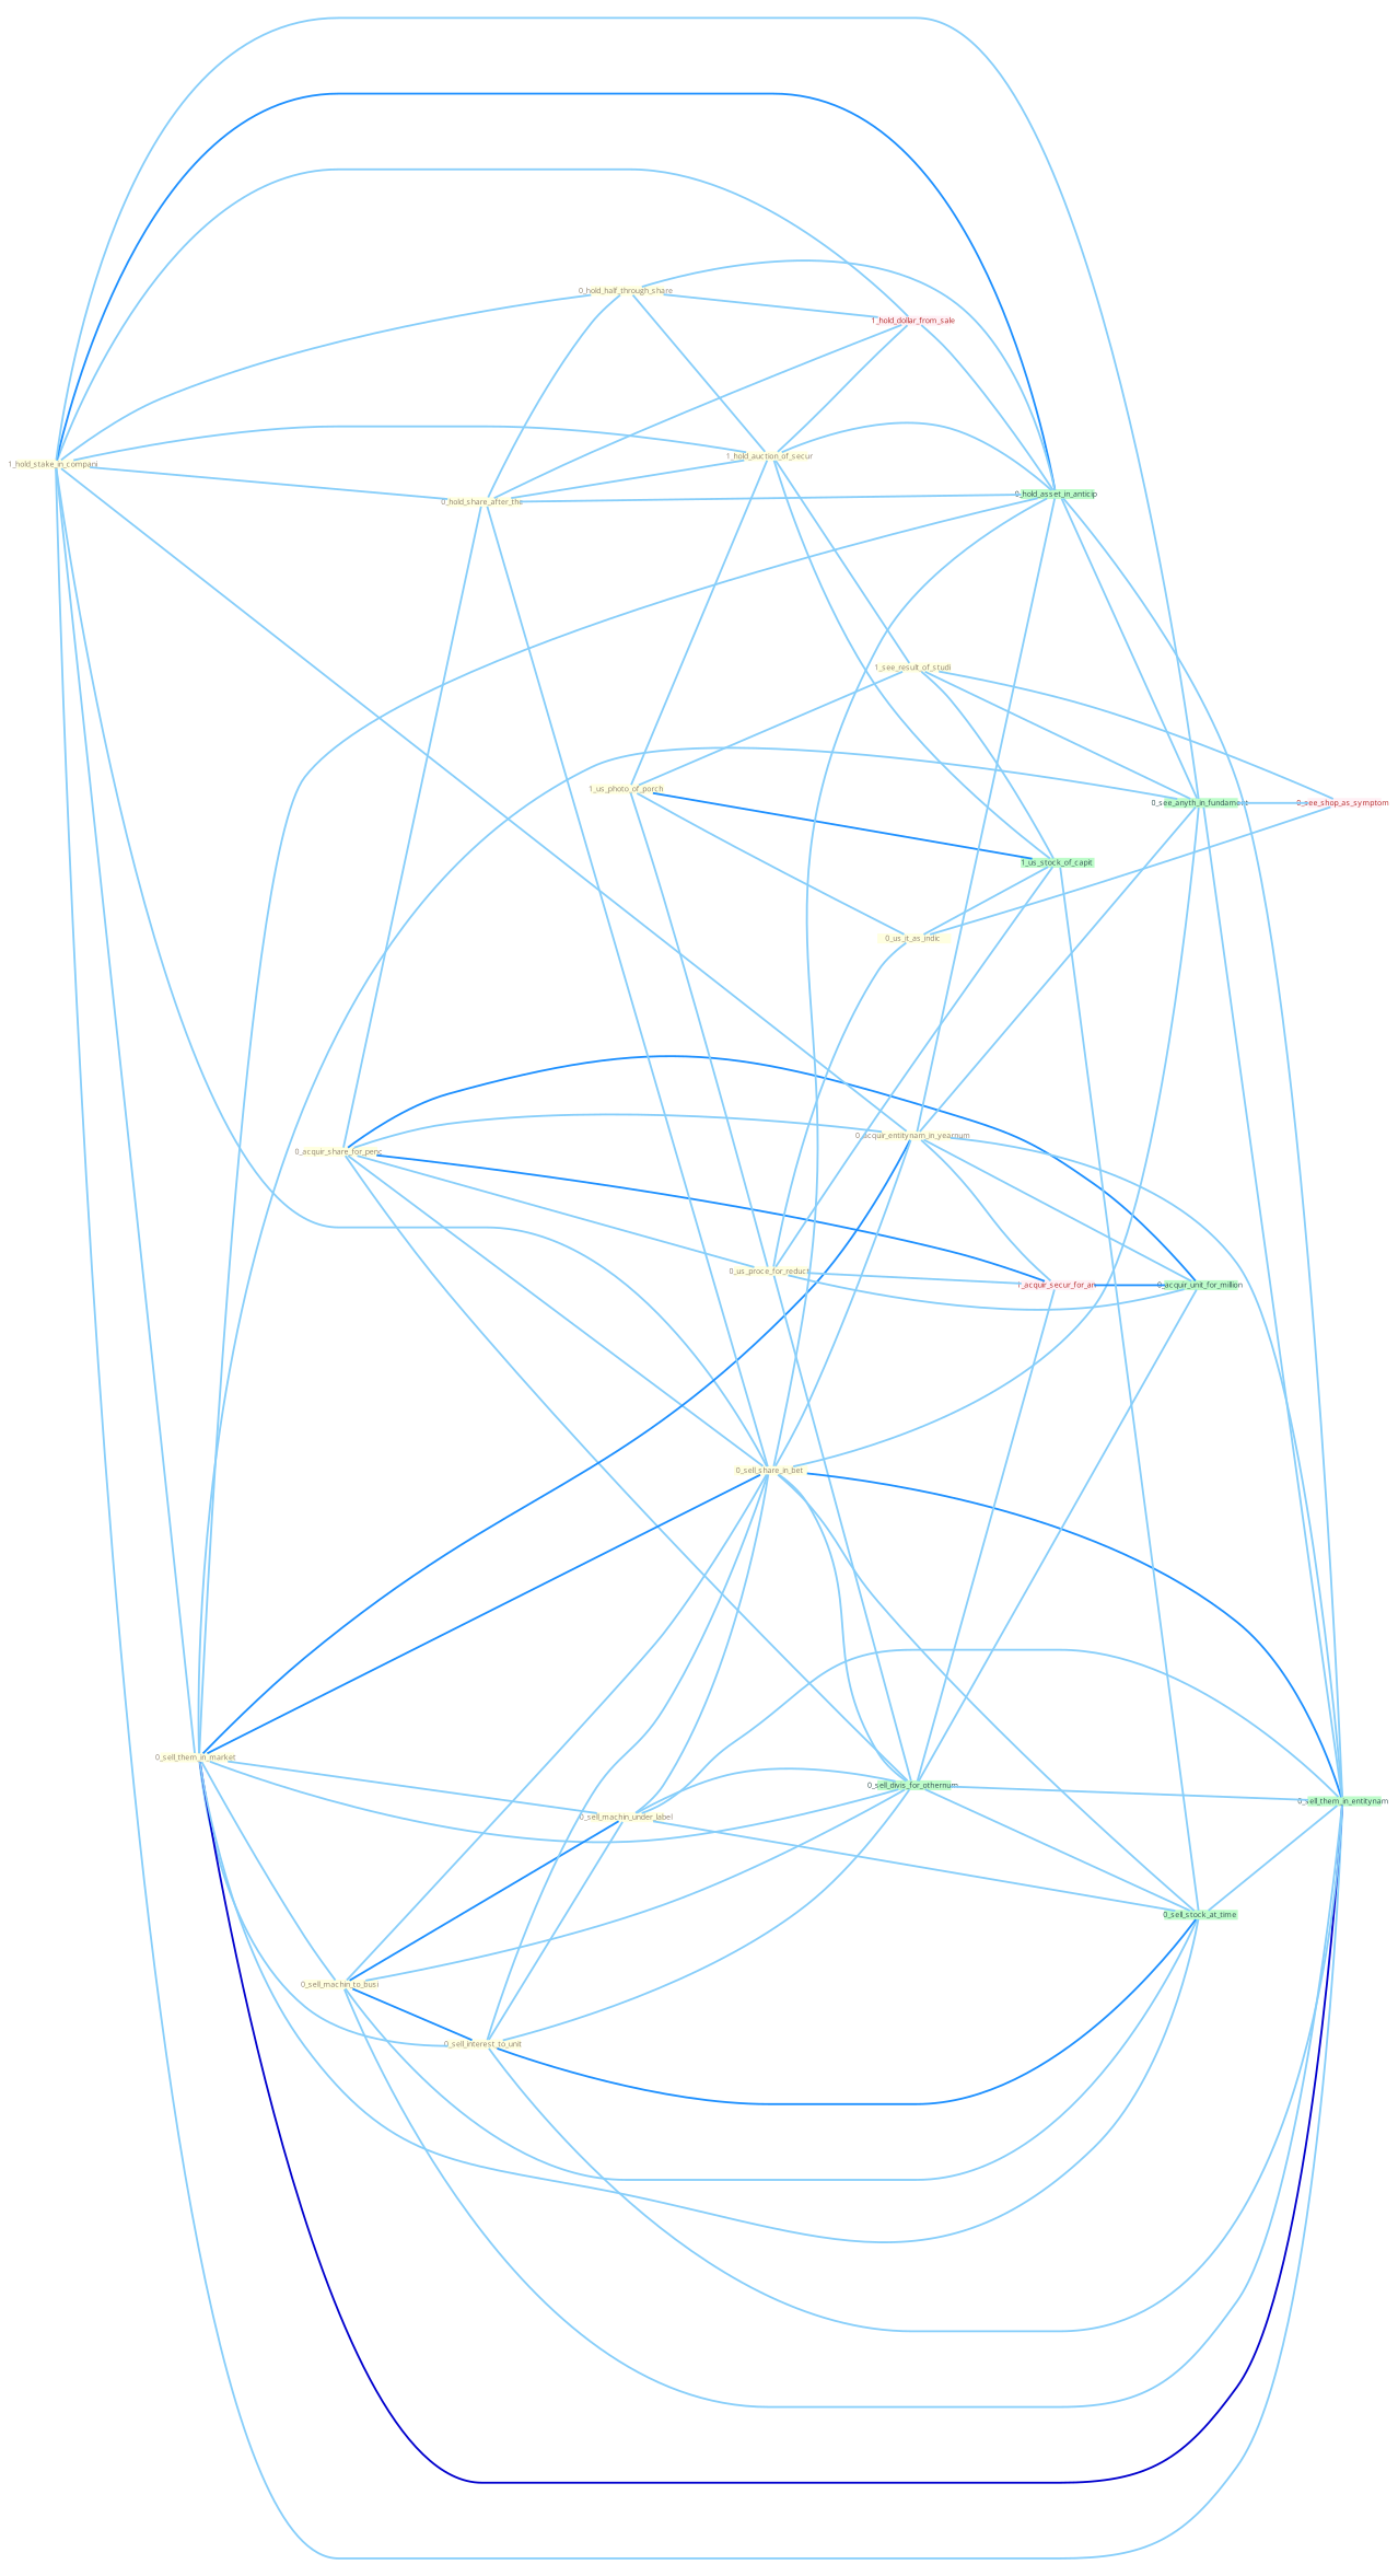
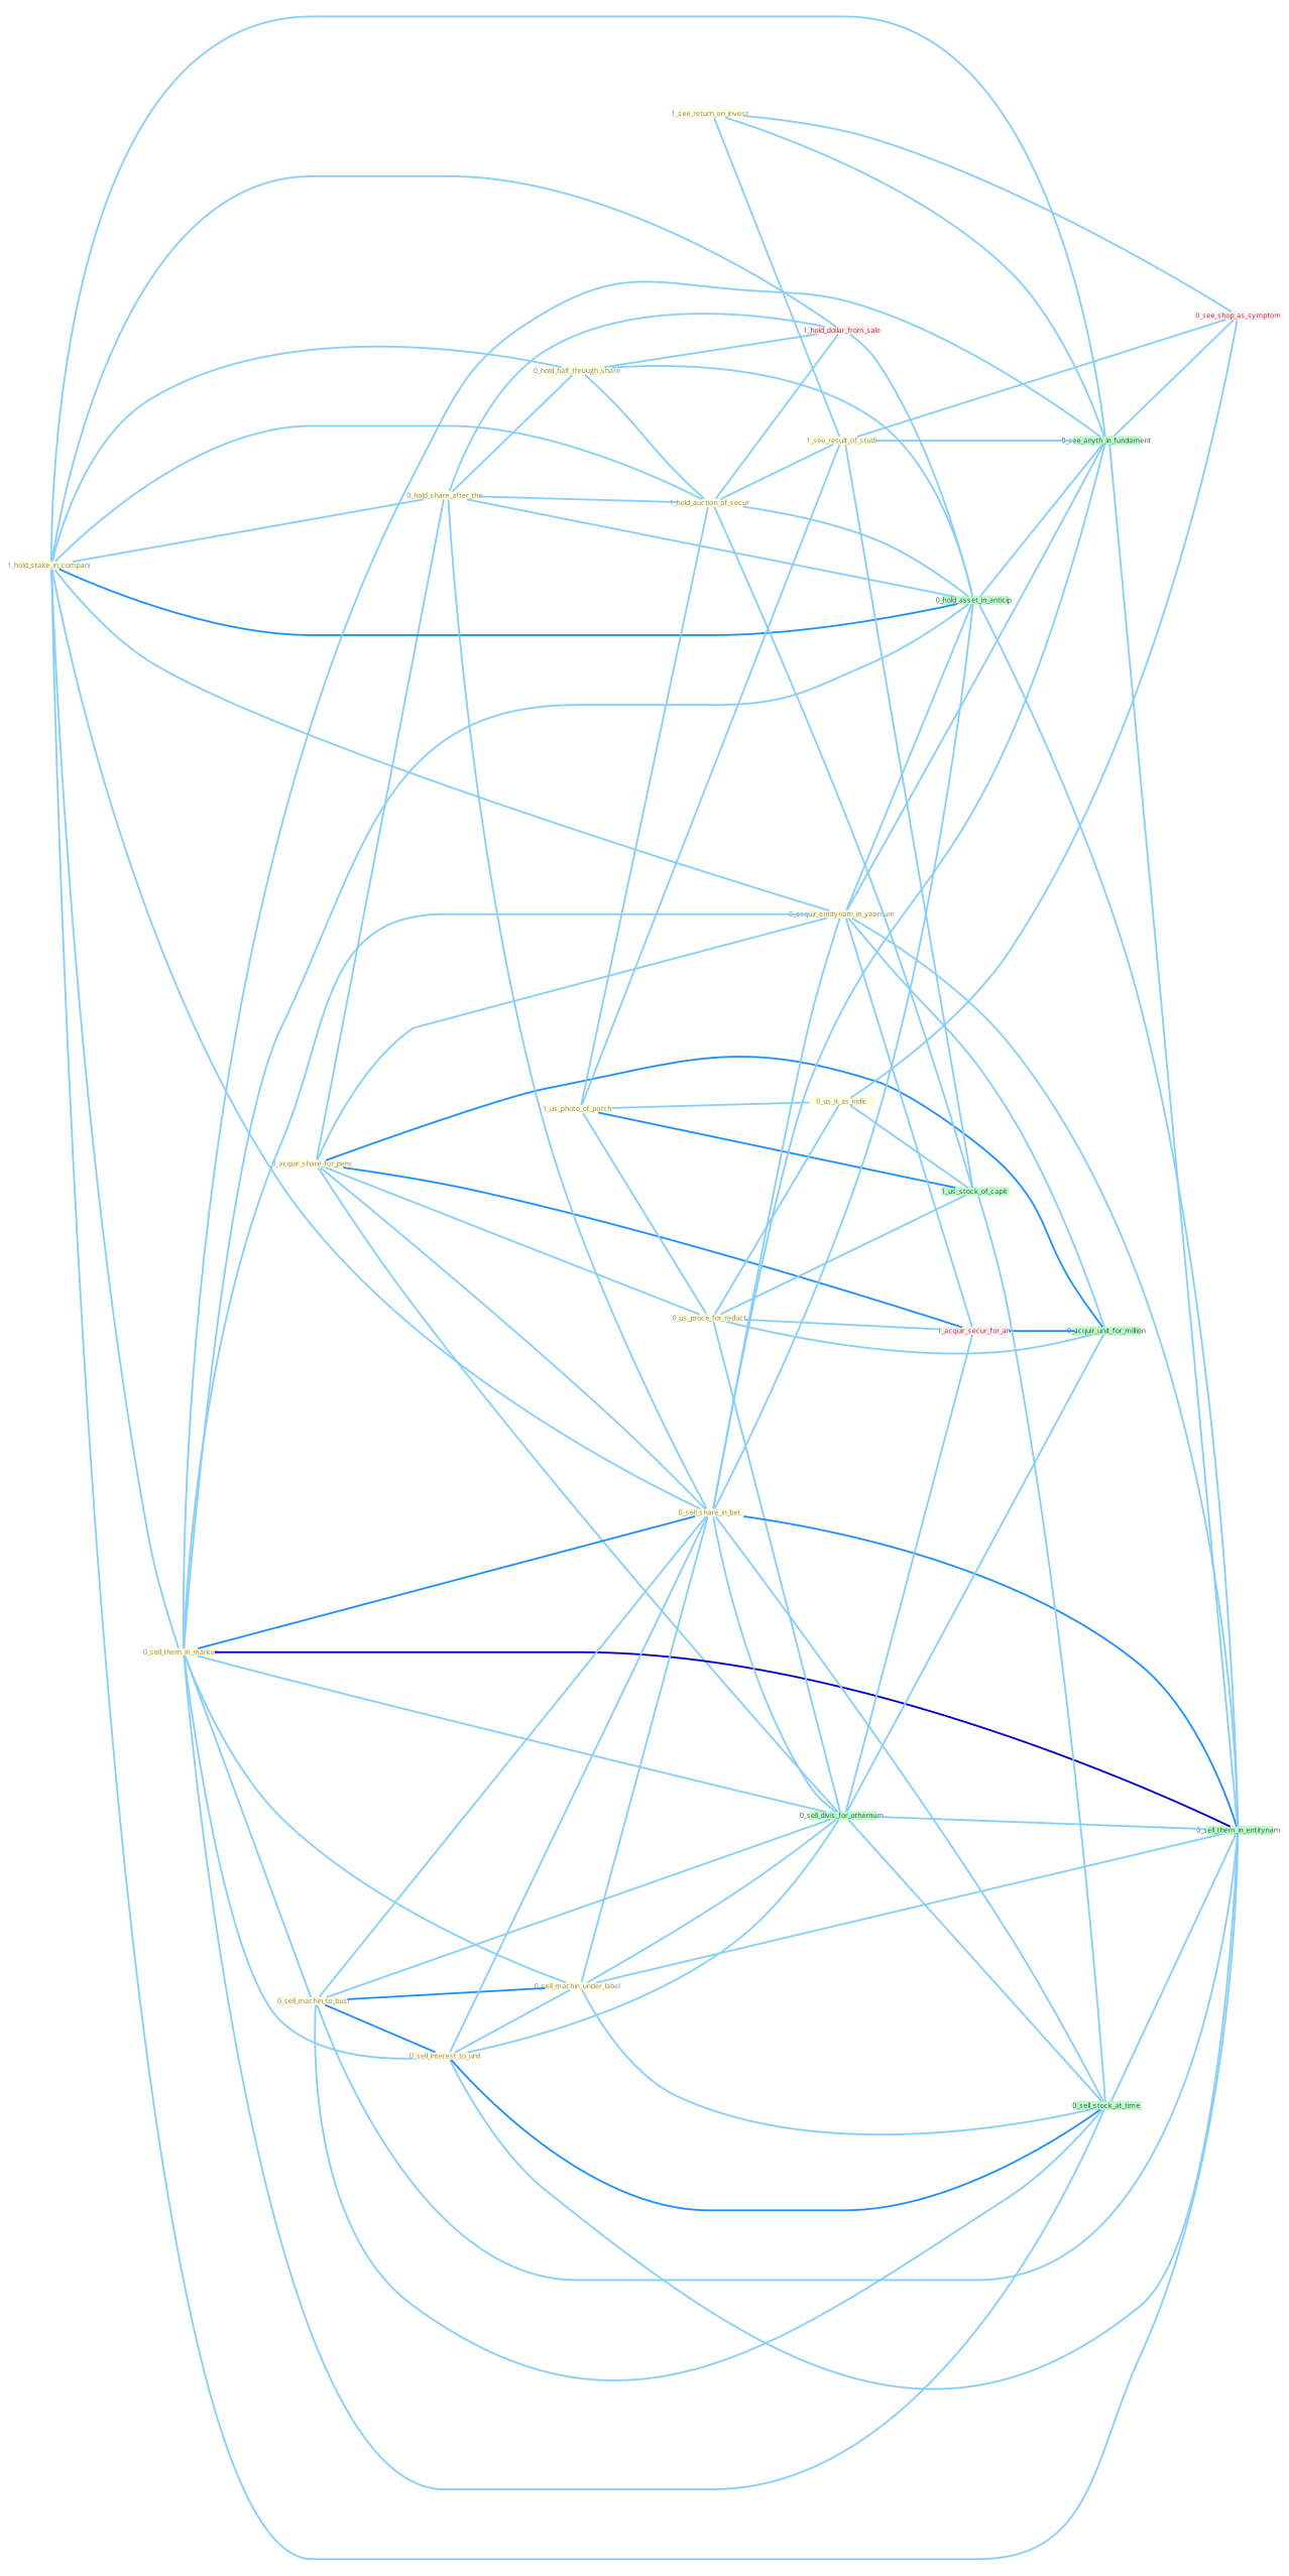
  graph {
    fontname="Open Sans"
    rankdir=LR
    node [color="#ffffe0" fixedsize=true fontcolor="#8b7d6b" fontname="Open Sans" fontsize=4 shape=polygon style=filled]
    edge [color="#87cefa" fontname="Open Sans" w=1]
    "0_acquir_share_for_penc " [height=.06 width=.5]
    "1_hold_stake_in_compani " [height=.06 width=.5]
    "0_sell_them_in_market " [height=.06 width=.5]
+   "1_see_return_on_invest " [height=.06 width=.5]
    "0_sell_machin_to_busi " [height=.06 width=.5]
    "1_us_photo_of_porch " [height=.06 width=.5]
    "0_sell_interest_to_unit " [height=.06 width=.5]
    "0_us_proce_for_reduct " [height=.06 width=.5]
    "0_sell_machin_under_label " [height=.06 width=.5]
    "0_us_it_as_indic " [height=.06 width=.5]
    "0_hold_share_after_the " [height=.06 width=.5]
    "0_hold_half_through_share " [height=.06 width=.5]
    "0_sell_share_in_bet " [height=.06 width=.5]
    "1_hold_auction_of_secur " [height=.06 width=.5]
    "0_acquir_entitynam_in_yearnum " [height=.06 width=.5]
    "1_see_result_of_studi " [height=.06 width=.5]
    "1_acquir_secur_for_an " [color="#fff0f5" fontcolor="#b22222" height=.06 width=.5]
    "1_hold_dollar_from_sale " [color="#fff0f5" fontcolor="#b22222" height=.06 width=.5]
    "0_see_shop_as_symptom " [color="#fff0f5" fontcolor="#b22222" height=.06 width=.5]
    "0_sell_divis_for_othernum " [color="#BDFCC9" fontcolor="#2f4f4f" height=.06 width=.5]
    "0_acquir_unit_for_million " [color="#BDFCC9" fontcolor="#2f4f4f" height=.06 width=.5]
    "0_hold_asset_in_anticip " [color="#BDFCC9" fontcolor="#2f4f4f" height=.06 width=.5]
    "0_see_anyth_in_fundament " [color="#BDFCC9" fontcolor="#2f4f4f" height=.06 width=.5]
    "0_sell_them_in_entitynam " [color="#BDFCC9" fontcolor="#2f4f4f" height=.06 width=.5]
    "0_sell_stock_at_time " [color="#BDFCC9" fontcolor="#2f4f4f" height=.06 width=.5]
    "1_us_stock_of_capit " [color="#BDFCC9" fontcolor="#2f4f4f" height=.06 width=.5]
    subgraph sub_1 {
      "0_acquir_share_for_penc "
      "1_hold_stake_in_compani "
      "0_sell_them_in_market "
+     "1_see_return_on_invest "
      "0_sell_machin_to_busi "
      "1_us_photo_of_porch "
      "0_sell_interest_to_unit "
      "0_us_proce_for_reduct "
      "0_sell_machin_under_label "
      "0_us_it_as_indic "
      "0_hold_share_after_the "
      "0_hold_half_through_share "
      "0_sell_share_in_bet "
      "1_hold_auction_of_secur "
      "0_acquir_entitynam_in_yearnum "
      "1_see_result_of_studi "
    }
    subgraph sub_2 {
      "1_acquir_secur_for_an "
      "1_hold_dollar_from_sale "
      "0_see_shop_as_symptom "
    }
    "0_acquir_share_for_penc " -- "0_us_proce_for_reduct "
    "0_acquir_share_for_penc " -- "0_hold_share_after_the "
    "0_acquir_share_for_penc " -- "0_sell_share_in_bet "
    "0_acquir_share_for_penc " -- "0_acquir_entitynam_in_yearnum "
    "0_acquir_share_for_penc " -- "1_acquir_secur_for_an " [color="#1e90ff" w=2]
    "0_acquir_share_for_penc " -- "0_sell_divis_for_othernum "
    "0_acquir_share_for_penc " -- "0_acquir_unit_for_million " [color="#1e90ff" w=2]
    "1_hold_stake_in_compani " -- "0_sell_them_in_market "
    "1_hold_stake_in_compani " -- "0_hold_share_after_the "
    "1_hold_stake_in_compani " -- "0_hold_half_through_share "
    "1_hold_stake_in_compani " -- "0_sell_share_in_bet "
    "1_hold_stake_in_compani " -- "1_hold_auction_of_secur "
    "1_hold_stake_in_compani " -- "0_acquir_entitynam_in_yearnum "
    "1_hold_stake_in_compani " -- "1_hold_dollar_from_sale "
    "1_hold_stake_in_compani " -- "0_hold_asset_in_anticip " [color="#1e90ff" w=2]
    "1_hold_stake_in_compani " -- "0_see_anyth_in_fundament "
    "1_hold_stake_in_compani " -- "0_sell_them_in_entitynam "
    "0_sell_them_in_market " -- "0_sell_machin_to_busi "
    "0_sell_them_in_market " -- "0_sell_interest_to_unit "
    "0_sell_them_in_market " -- "0_sell_machin_under_label "
    "0_sell_them_in_market " -- "0_sell_share_in_bet " [color="#1e90ff" w=2]
-   "0_sell_them_in_market " -- "0_acquir_entitynam_in_yearnum " [color="#1e90ff"]
+   "0_sell_them_in_market " -- "0_acquir_entitynam_in_yearnum "
    "0_sell_them_in_market " -- "0_sell_divis_for_othernum "
    "0_sell_them_in_market " -- "0_hold_asset_in_anticip "
    "0_sell_them_in_market " -- "0_see_anyth_in_fundament "
    "0_sell_them_in_market " -- "0_sell_them_in_entitynam " [color="#0000cd" w=3]
    "0_sell_them_in_market " -- "0_sell_stock_at_time "
+   "1_see_return_on_invest " -- "1_see_result_of_studi "
+   "1_see_return_on_invest " -- "0_see_shop_as_symptom "
+   "1_see_return_on_invest " -- "0_see_anyth_in_fundament "
    "0_sell_machin_to_busi " -- "0_sell_interest_to_unit " [color="#1e90ff" w=2]
    "0_sell_machin_to_busi " -- "0_sell_machin_under_label " [color="#1e90ff" w=2]
    "0_sell_machin_to_busi " -- "0_sell_share_in_bet "
    "0_sell_machin_to_busi " -- "0_sell_divis_for_othernum "
    "0_sell_machin_to_busi " -- "0_sell_them_in_entitynam "
    "0_sell_machin_to_busi " -- "0_sell_stock_at_time "
    "1_us_photo_of_porch " -- "0_us_proce_for_reduct "
    "1_us_photo_of_porch " -- "0_us_it_as_indic "
    "1_us_photo_of_porch " -- "1_hold_auction_of_secur "
    "1_us_photo_of_porch " -- "1_see_result_of_studi "
    "1_us_photo_of_porch " -- "1_us_stock_of_capit " [color="#1e90ff" w=2]
    "0_sell_interest_to_unit " -- "0_sell_machin_under_label "
    "0_sell_interest_to_unit " -- "0_sell_share_in_bet "
    "0_sell_interest_to_unit " -- "0_sell_divis_for_othernum "
    "0_sell_interest_to_unit " -- "0_sell_them_in_entitynam "
    "0_sell_interest_to_unit " -- "0_sell_stock_at_time " [color="#1e90ff"]
    "0_us_proce_for_reduct " -- "0_us_it_as_indic "
    "0_us_proce_for_reduct " -- "1_acquir_secur_for_an "
    "0_us_proce_for_reduct " -- "0_sell_divis_for_othernum "
    "0_us_proce_for_reduct " -- "0_acquir_unit_for_million "
    "0_us_proce_for_reduct " -- "1_us_stock_of_capit "
    "0_sell_machin_under_label " -- "0_sell_share_in_bet "
    "0_sell_machin_under_label " -- "0_sell_divis_for_othernum "
    "0_sell_machin_under_label " -- "0_sell_them_in_entitynam "
    "0_sell_machin_under_label " -- "0_sell_stock_at_time "
    "0_us_it_as_indic " -- "0_see_shop_as_symptom "
    "0_us_it_as_indic " -- "1_us_stock_of_capit "
    "0_hold_share_after_the " -- "0_hold_half_through_share "
    "0_hold_share_after_the " -- "0_sell_share_in_bet "
    "0_hold_share_after_the " -- "1_hold_auction_of_secur "
    "0_hold_share_after_the " -- "1_hold_dollar_from_sale "
    "0_hold_share_after_the " -- "0_hold_asset_in_anticip "
    "0_hold_half_through_share " -- "1_hold_auction_of_secur "
    "0_hold_half_through_share " -- "1_hold_dollar_from_sale "
    "0_hold_half_through_share " -- "0_hold_asset_in_anticip "
    "0_sell_share_in_bet " -- "0_acquir_entitynam_in_yearnum "
    "0_sell_share_in_bet " -- "0_sell_divis_for_othernum "
    "0_sell_share_in_bet " -- "0_hold_asset_in_anticip "
    "0_sell_share_in_bet " -- "0_see_anyth_in_fundament "
    "0_sell_share_in_bet " -- "0_sell_them_in_entitynam " [color="#1e90ff" w=2]
    "0_sell_share_in_bet " -- "0_sell_stock_at_time "
    "1_hold_auction_of_secur " -- "1_see_result_of_studi "
    "1_hold_auction_of_secur " -- "1_hold_dollar_from_sale "
    "1_hold_auction_of_secur " -- "0_hold_asset_in_anticip "
    "1_hold_auction_of_secur " -- "1_us_stock_of_capit "
    "0_acquir_entitynam_in_yearnum " -- "1_acquir_secur_for_an "
    "0_acquir_entitynam_in_yearnum " -- "0_acquir_unit_for_million "
    "0_acquir_entitynam_in_yearnum " -- "0_hold_asset_in_anticip "
    "0_acquir_entitynam_in_yearnum " -- "0_see_anyth_in_fundament "
    "0_acquir_entitynam_in_yearnum " -- "0_sell_them_in_entitynam "
    "1_see_result_of_studi " -- "0_see_shop_as_symptom "
    "1_see_result_of_studi " -- "0_see_anyth_in_fundament "
    "1_see_result_of_studi " -- "1_us_stock_of_capit "
    "1_acquir_secur_for_an " -- "0_acquir_unit_for_million " [color="#1e90ff" w=2]
    "1_hold_dollar_from_sale " -- "0_hold_asset_in_anticip "
    "0_sell_divis_for_othernum " -- "1_acquir_secur_for_an "
    "0_sell_divis_for_othernum " -- "0_acquir_unit_for_million "
    "0_sell_divis_for_othernum " -- "0_sell_them_in_entitynam "
    "0_sell_divis_for_othernum " -- "0_sell_stock_at_time "
    "0_hold_asset_in_anticip " -- "0_see_anyth_in_fundament "
    "0_hold_asset_in_anticip " -- "0_sell_them_in_entitynam "
    "0_see_anyth_in_fundament " -- "0_see_shop_as_symptom "
    "0_see_anyth_in_fundament " -- "0_sell_them_in_entitynam "
    "0_sell_stock_at_time " -- "0_sell_them_in_entitynam "
    "1_us_stock_of_capit " -- "0_sell_stock_at_time "
  }
